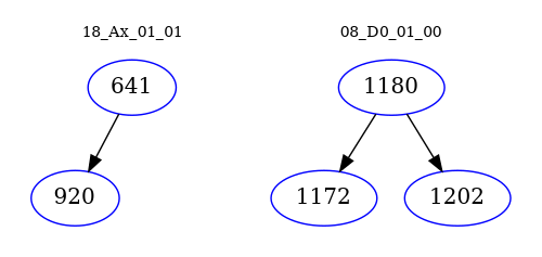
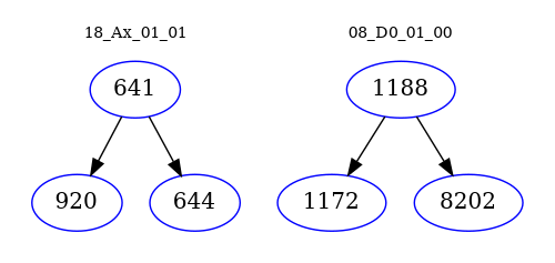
  digraph {
    node [color=blue]
    edge [color=black]
    n1 [label=641]
    n2 [label=920]
-   n4 [label=1180]
+   n3 [label=644]
+   n4 [label=1188]
    n5 [label=1172]
-   n6 [label=1202]
+   n6 [label=8202]
    subgraph cluster_1 {
      color=white
      fontsize=10
      label="18_Ax_01_01"
      n1
      n2
+     n3
    }
    subgraph cluster_2 {
      color=white
      fontsize=10
      label="08_D0_01_00"
      n4
      n5
      n6
    }
    n1 -> n2
+   n1 -> n3
    n4 -> n5
    n4 -> n6
  }
